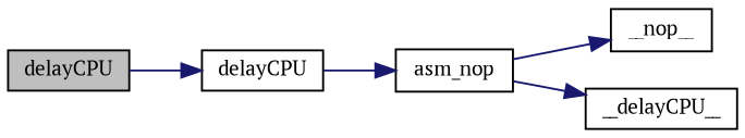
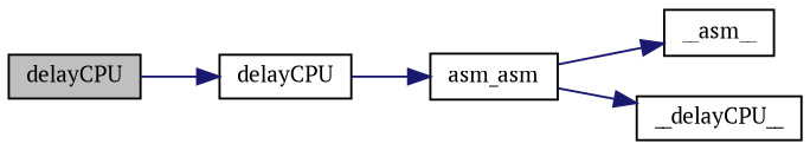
  digraph {
    fontname="PT Serif"
    rankdir=LR
    node [color=black fillcolor=white fontname="PT Serif" fontsize=10 shape=record style=filled]
    edge [color=midnightblue fontname="PT Serif" fontsize=10 labelfontname=Helvetica labelfontsize=10 style=solid]
    n1 [fillcolor=grey75 fontcolor=black height=0.2 label=delayCPU width=0.4]
    n2 [height=0.2 label=delayCPU width=0.4]
-   n3 [height=0.2 label=asm_nop width=0.4]
-   n4 [height=0.2 label=__nop__ width=0.4]
+   n3 [height=0.2 label=asm_asm width=0.4]
+   n4 [height=0.2 label=__asm__ width=0.4]
    n5 [height=0.2 label=__delayCPU__ width=0.4]
    n1 -> n2
    n2 -> n3
    n3 -> n4
    n3 -> n5
  }
